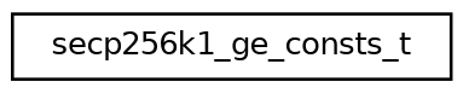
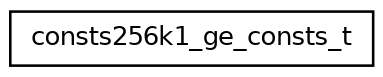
  digraph {
    rankdir=LR
-   n1 [color=black fillcolor=white fontname=Helvetica fontsize=10 height=0.2 label=secp256k1_ge_consts_t shape=record style=filled width=0.4]
+   n1 [color=black fillcolor=white fontname=Helvetica fontsize=10 height=0.2 label=consts256k1_ge_consts_t shape=record style=filled width=0.4]
  }
